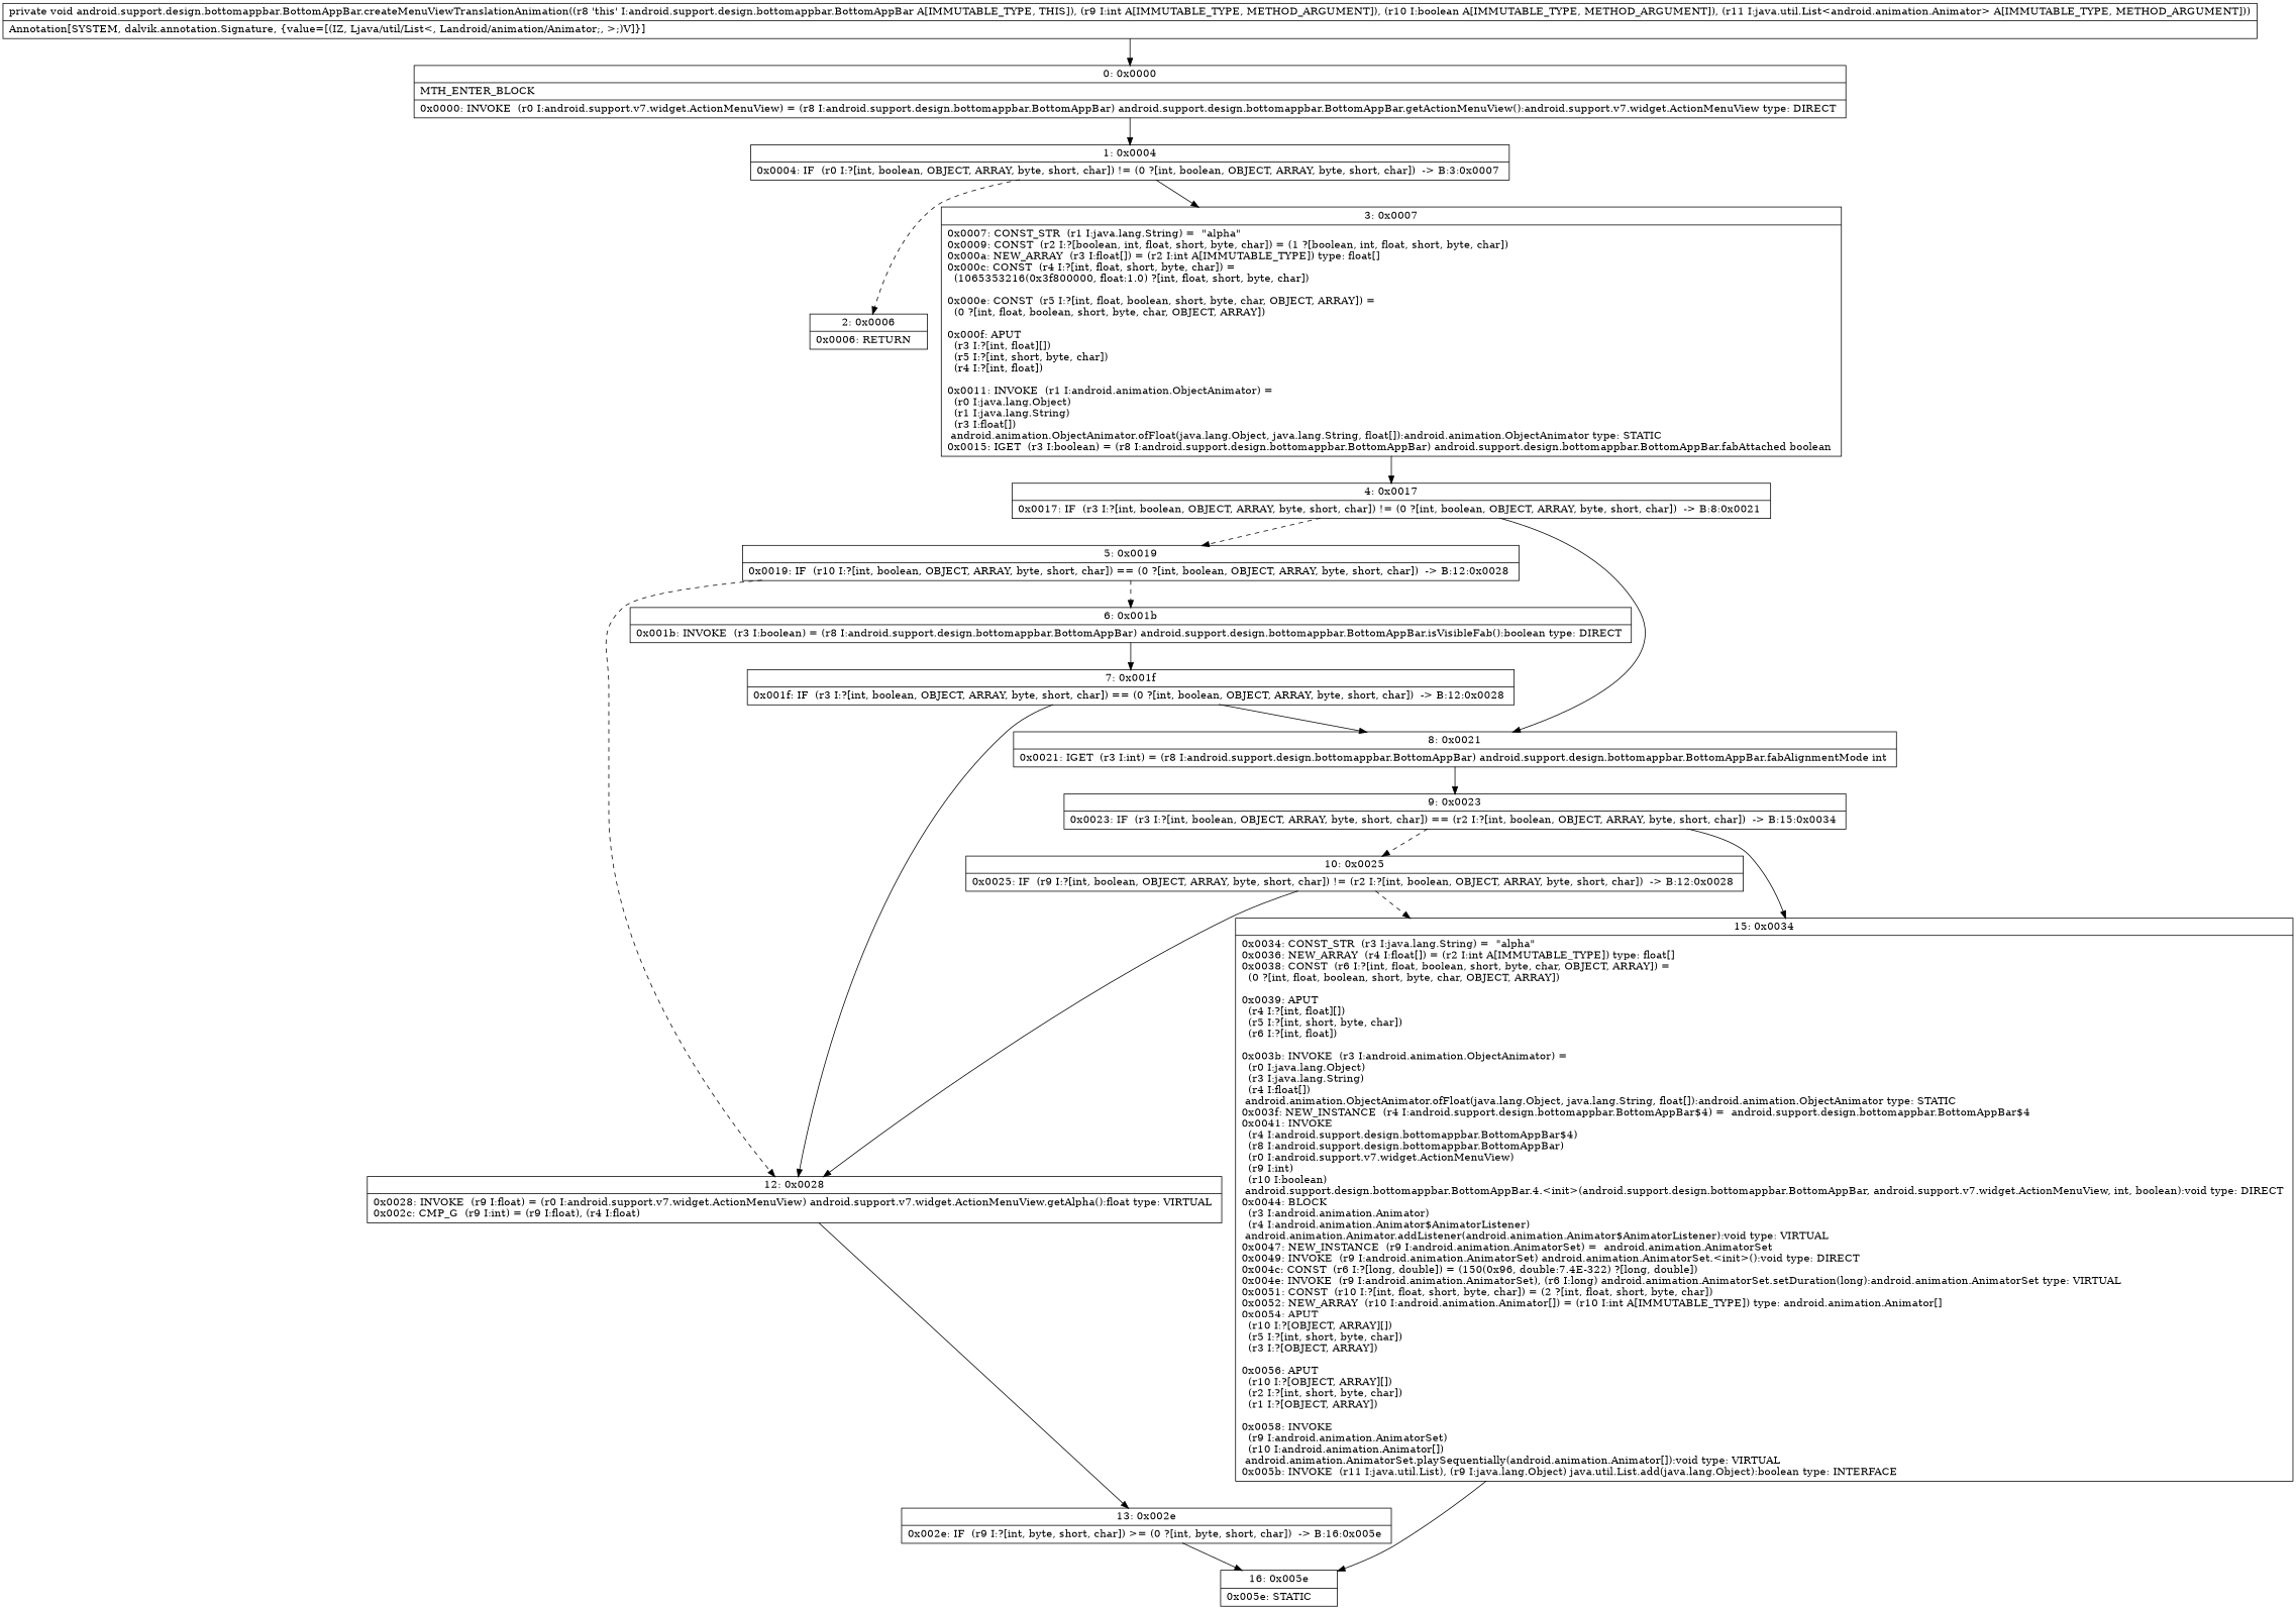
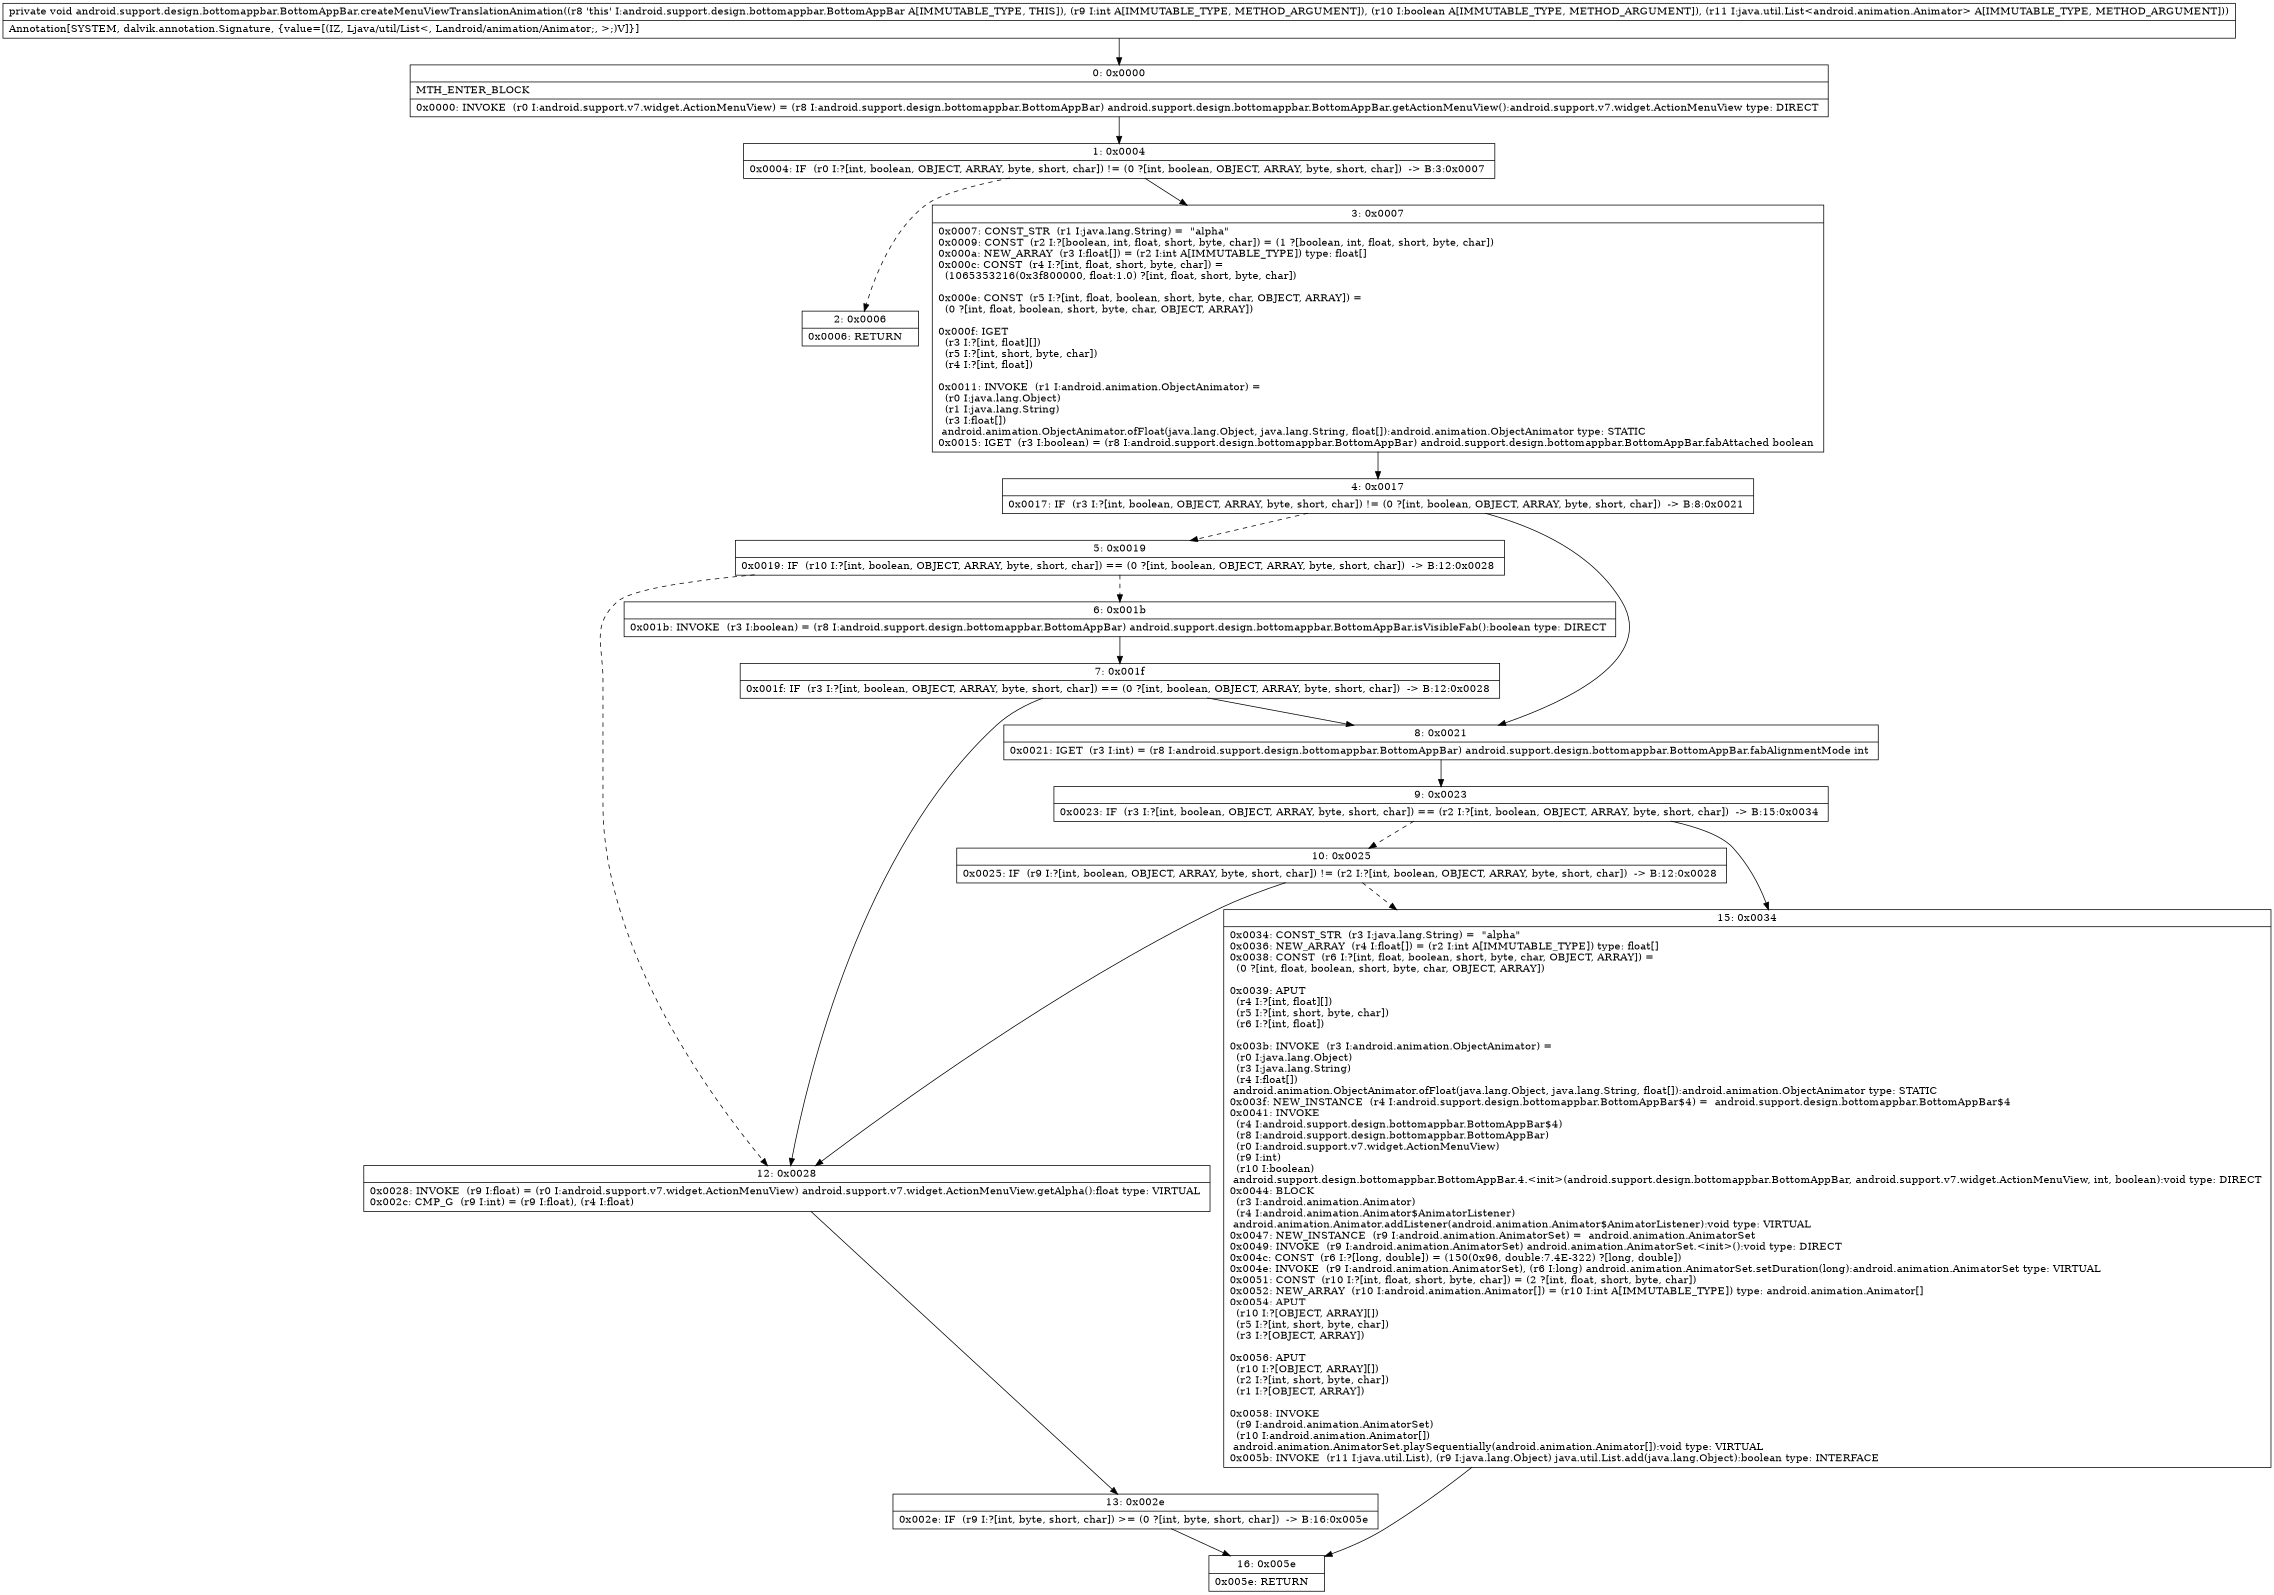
  digraph {
    node [shape=record]
    n1 [label="{0\:\ 0x0000|MTH_ENTER_BLOCK\l|0x0000: INVOKE  (r0 I:android.support.v7.widget.ActionMenuView) = (r8 I:android.support.design.bottomappbar.BottomAppBar) android.support.design.bottomappbar.BottomAppBar.getActionMenuView():android.support.v7.widget.ActionMenuView type: DIRECT \l}"]
    n2 [label="{1\:\ 0x0004|0x0004: IF  (r0 I:?[int, boolean, OBJECT, ARRAY, byte, short, char]) != (0 ?[int, boolean, OBJECT, ARRAY, byte, short, char])  \-\> B:3:0x0007 \l}"]
    n3 [label="{2\:\ 0x0006|0x0006: RETURN   \l}"]
-   n4 [label="{3\:\ 0x0007|0x0007: CONST_STR  (r1 I:java.lang.String) =  \"alpha\" \l0x0009: CONST  (r2 I:?[boolean, int, float, short, byte, char]) = (1 ?[boolean, int, float, short, byte, char]) \l0x000a: NEW_ARRAY  (r3 I:float[]) = (r2 I:int A[IMMUTABLE_TYPE]) type: float[] \l0x000c: CONST  (r4 I:?[int, float, short, byte, char]) = \l  (1065353216(0x3f800000, float:1.0) ?[int, float, short, byte, char])\l \l0x000e: CONST  (r5 I:?[int, float, boolean, short, byte, char, OBJECT, ARRAY]) = \l  (0 ?[int, float, boolean, short, byte, char, OBJECT, ARRAY])\l \l0x000f: APUT  \l  (r3 I:?[int, float][])\l  (r5 I:?[int, short, byte, char])\l  (r4 I:?[int, float])\l \l0x0011: INVOKE  (r1 I:android.animation.ObjectAnimator) = \l  (r0 I:java.lang.Object)\l  (r1 I:java.lang.String)\l  (r3 I:float[])\l android.animation.ObjectAnimator.ofFloat(java.lang.Object, java.lang.String, float[]):android.animation.ObjectAnimator type: STATIC \l0x0015: IGET  (r3 I:boolean) = (r8 I:android.support.design.bottomappbar.BottomAppBar) android.support.design.bottomappbar.BottomAppBar.fabAttached boolean \l}"]
+   n4 [label="{3\:\ 0x0007|0x0007: CONST_STR  (r1 I:java.lang.String) =  \"alpha\" \l0x0009: CONST  (r2 I:?[boolean, int, float, short, byte, char]) = (1 ?[boolean, int, float, short, byte, char]) \l0x000a: NEW_ARRAY  (r3 I:float[]) = (r2 I:int A[IMMUTABLE_TYPE]) type: float[] \l0x000c: CONST  (r4 I:?[int, float, short, byte, char]) = \l  (1065353216(0x3f800000, float:1.0) ?[int, float, short, byte, char])\l \l0x000e: CONST  (r5 I:?[int, float, boolean, short, byte, char, OBJECT, ARRAY]) = \l  (0 ?[int, float, boolean, short, byte, char, OBJECT, ARRAY])\l \l0x000f: IGET  \l  (r3 I:?[int, float][])\l  (r5 I:?[int, short, byte, char])\l  (r4 I:?[int, float])\l \l0x0011: INVOKE  (r1 I:android.animation.ObjectAnimator) = \l  (r0 I:java.lang.Object)\l  (r1 I:java.lang.String)\l  (r3 I:float[])\l android.animation.ObjectAnimator.ofFloat(java.lang.Object, java.lang.String, float[]):android.animation.ObjectAnimator type: STATIC \l0x0015: IGET  (r3 I:boolean) = (r8 I:android.support.design.bottomappbar.BottomAppBar) android.support.design.bottomappbar.BottomAppBar.fabAttached boolean \l}"]
    n5 [label="{4\:\ 0x0017|0x0017: IF  (r3 I:?[int, boolean, OBJECT, ARRAY, byte, short, char]) != (0 ?[int, boolean, OBJECT, ARRAY, byte, short, char])  \-\> B:8:0x0021 \l}"]
    n6 [label="{5\:\ 0x0019|0x0019: IF  (r10 I:?[int, boolean, OBJECT, ARRAY, byte, short, char]) == (0 ?[int, boolean, OBJECT, ARRAY, byte, short, char])  \-\> B:12:0x0028 \l}"]
    n7 [label="{8\:\ 0x0021|0x0021: IGET  (r3 I:int) = (r8 I:android.support.design.bottomappbar.BottomAppBar) android.support.design.bottomappbar.BottomAppBar.fabAlignmentMode int \l}"]
    n8 [label="{6\:\ 0x001b|0x001b: INVOKE  (r3 I:boolean) = (r8 I:android.support.design.bottomappbar.BottomAppBar) android.support.design.bottomappbar.BottomAppBar.isVisibleFab():boolean type: DIRECT \l}"]
    n9 [label="{12\:\ 0x0028|0x0028: INVOKE  (r9 I:float) = (r0 I:android.support.v7.widget.ActionMenuView) android.support.v7.widget.ActionMenuView.getAlpha():float type: VIRTUAL \l0x002c: CMP_G  (r9 I:int) = (r9 I:float), (r4 I:float) \l}"]
    n10 [label="{9\:\ 0x0023|0x0023: IF  (r3 I:?[int, boolean, OBJECT, ARRAY, byte, short, char]) == (r2 I:?[int, boolean, OBJECT, ARRAY, byte, short, char])  \-\> B:15:0x0034 \l}"]
    n11 [label="{7\:\ 0x001f|0x001f: IF  (r3 I:?[int, boolean, OBJECT, ARRAY, byte, short, char]) == (0 ?[int, boolean, OBJECT, ARRAY, byte, short, char])  \-\> B:12:0x0028 \l}"]
    n12 [label="{13\:\ 0x002e|0x002e: IF  (r9 I:?[int, byte, short, char]) \>= (0 ?[int, byte, short, char])  \-\> B:16:0x005e \l}"]
    n13 [label="{10\:\ 0x0025|0x0025: IF  (r9 I:?[int, boolean, OBJECT, ARRAY, byte, short, char]) != (r2 I:?[int, boolean, OBJECT, ARRAY, byte, short, char])  \-\> B:12:0x0028 \l}"]
    n14 [label="{15\:\ 0x0034|0x0034: CONST_STR  (r3 I:java.lang.String) =  \"alpha\" \l0x0036: NEW_ARRAY  (r4 I:float[]) = (r2 I:int A[IMMUTABLE_TYPE]) type: float[] \l0x0038: CONST  (r6 I:?[int, float, boolean, short, byte, char, OBJECT, ARRAY]) = \l  (0 ?[int, float, boolean, short, byte, char, OBJECT, ARRAY])\l \l0x0039: APUT  \l  (r4 I:?[int, float][])\l  (r5 I:?[int, short, byte, char])\l  (r6 I:?[int, float])\l \l0x003b: INVOKE  (r3 I:android.animation.ObjectAnimator) = \l  (r0 I:java.lang.Object)\l  (r3 I:java.lang.String)\l  (r4 I:float[])\l android.animation.ObjectAnimator.ofFloat(java.lang.Object, java.lang.String, float[]):android.animation.ObjectAnimator type: STATIC \l0x003f: NEW_INSTANCE  (r4 I:android.support.design.bottomappbar.BottomAppBar$4) =  android.support.design.bottomappbar.BottomAppBar$4 \l0x0041: INVOKE  \l  (r4 I:android.support.design.bottomappbar.BottomAppBar$4)\l  (r8 I:android.support.design.bottomappbar.BottomAppBar)\l  (r0 I:android.support.v7.widget.ActionMenuView)\l  (r9 I:int)\l  (r10 I:boolean)\l android.support.design.bottomappbar.BottomAppBar.4.\<init\>(android.support.design.bottomappbar.BottomAppBar, android.support.v7.widget.ActionMenuView, int, boolean):void type: DIRECT \l0x0044: BLOCK  \l  (r3 I:android.animation.Animator)\l  (r4 I:android.animation.Animator$AnimatorListener)\l android.animation.Animator.addListener(android.animation.Animator$AnimatorListener):void type: VIRTUAL \l0x0047: NEW_INSTANCE  (r9 I:android.animation.AnimatorSet) =  android.animation.AnimatorSet \l0x0049: INVOKE  (r9 I:android.animation.AnimatorSet) android.animation.AnimatorSet.\<init\>():void type: DIRECT \l0x004c: CONST  (r6 I:?[long, double]) = (150(0x96, double:7.4E\-322) ?[long, double]) \l0x004e: INVOKE  (r9 I:android.animation.AnimatorSet), (r6 I:long) android.animation.AnimatorSet.setDuration(long):android.animation.AnimatorSet type: VIRTUAL \l0x0051: CONST  (r10 I:?[int, float, short, byte, char]) = (2 ?[int, float, short, byte, char]) \l0x0052: NEW_ARRAY  (r10 I:android.animation.Animator[]) = (r10 I:int A[IMMUTABLE_TYPE]) type: android.animation.Animator[] \l0x0054: APUT  \l  (r10 I:?[OBJECT, ARRAY][])\l  (r5 I:?[int, short, byte, char])\l  (r3 I:?[OBJECT, ARRAY])\l \l0x0056: APUT  \l  (r10 I:?[OBJECT, ARRAY][])\l  (r2 I:?[int, short, byte, char])\l  (r1 I:?[OBJECT, ARRAY])\l \l0x0058: INVOKE  \l  (r9 I:android.animation.AnimatorSet)\l  (r10 I:android.animation.Animator[])\l android.animation.AnimatorSet.playSequentially(android.animation.Animator[]):void type: VIRTUAL \l0x005b: INVOKE  (r11 I:java.util.List), (r9 I:java.lang.Object) java.util.List.add(java.lang.Object):boolean type: INTERFACE \l}"]
-   n15 [label="{16\:\ 0x005e|0x005e: STATIC   \l}"]
+   n15 [label="{16\:\ 0x005e|0x005e: RETURN   \l}"]
    n16 [label="{private void android.support.design.bottomappbar.BottomAppBar.createMenuViewTranslationAnimation((r8 'this' I:android.support.design.bottomappbar.BottomAppBar A[IMMUTABLE_TYPE, THIS]), (r9 I:int A[IMMUTABLE_TYPE, METHOD_ARGUMENT]), (r10 I:boolean A[IMMUTABLE_TYPE, METHOD_ARGUMENT]), (r11 I:java.util.List\<android.animation.Animator\> A[IMMUTABLE_TYPE, METHOD_ARGUMENT]))  | Annotation[SYSTEM, dalvik.annotation.Signature, \{value=[(IZ, Ljava\/util\/List\<, Landroid\/animation\/Animator;, \>;)V]\}]\l}"]
    n1 -> n2
    n2 -> n3 [style=dashed]
    n2 -> n4
    n4 -> n5
    n5 -> n6 [style=dashed]
    n5 -> n7
    n6 -> n8 [style=dashed]
    n6 -> n9 [style=dashed]
    n7 -> n10
    n8 -> n11
    n9 -> n12
    n10 -> n13 [style=dashed]
    n10 -> n14
    n11 -> n7 [style=solid]
    n11 -> n9
    n12 -> n15
    n13 -> n9
    n13 -> n14 [style=dashed]
    n14 -> n15
    n16 -> n1
  }
